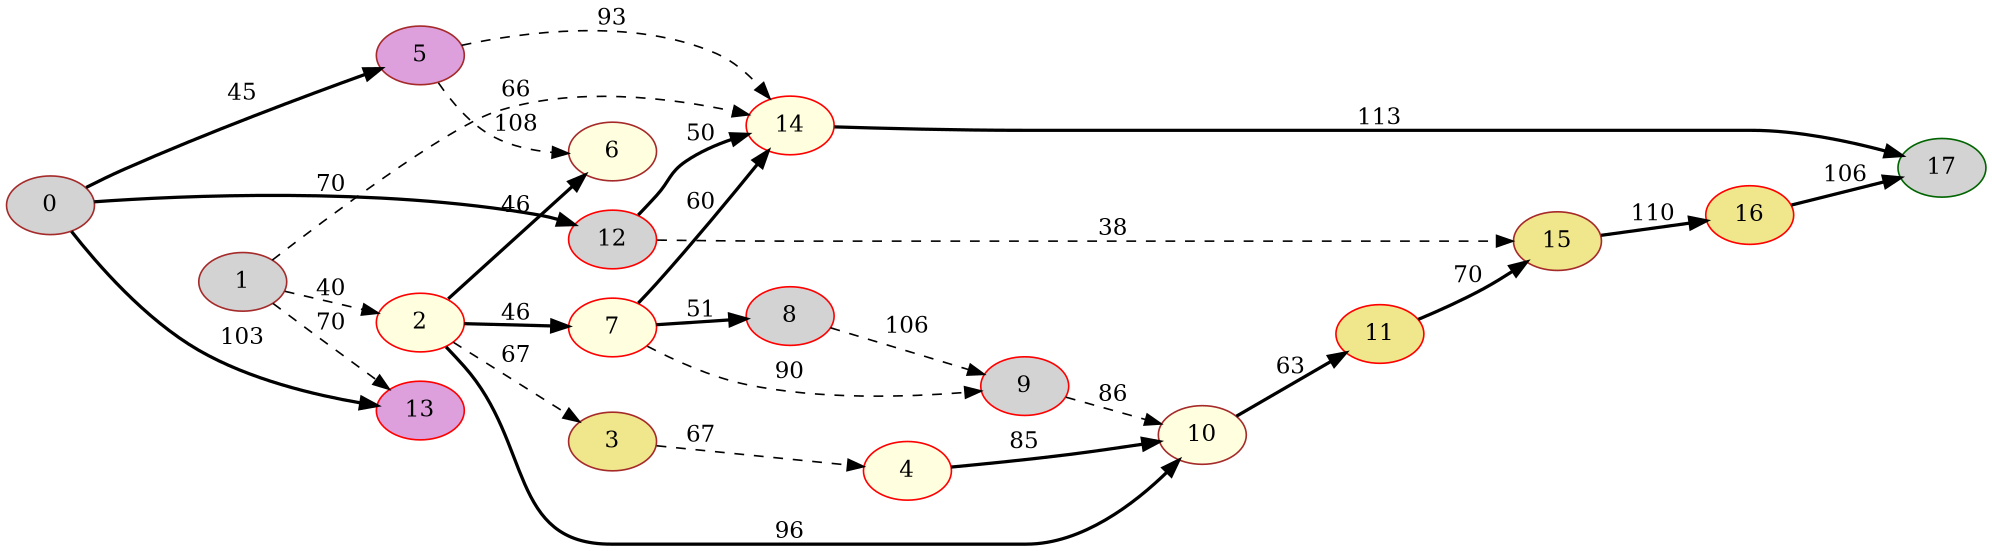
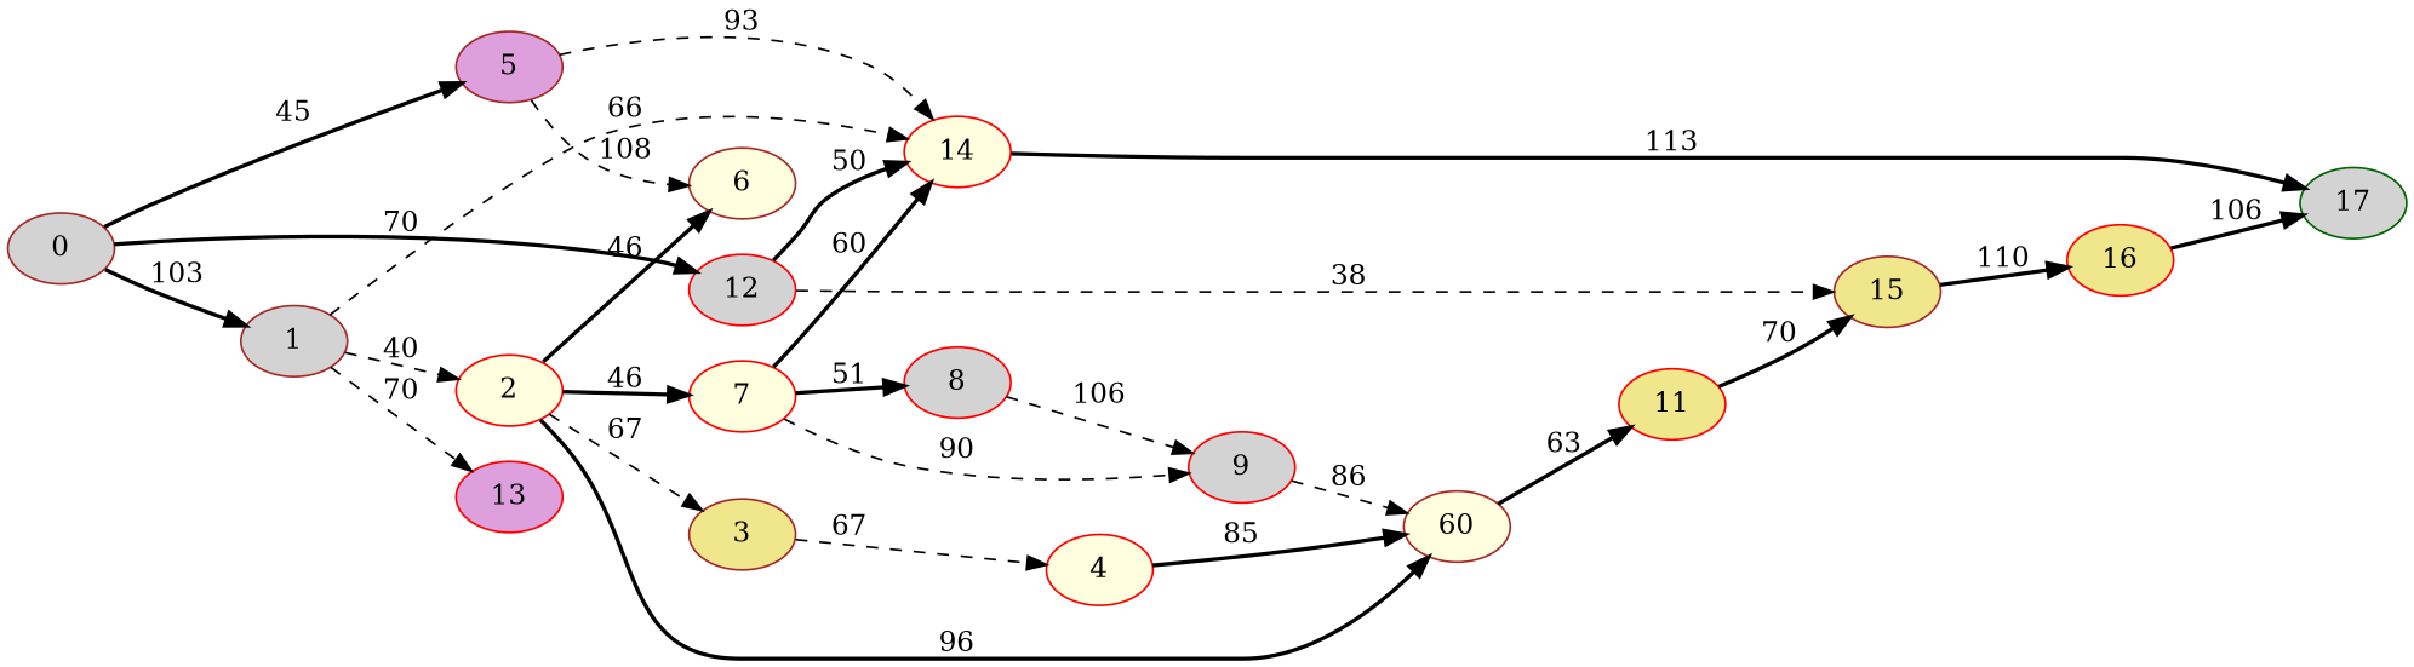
  digraph {
    rankdir=LR
    node [color=red fillcolor=lightgrey style=filled]
    edge [style=bold]
    0 [color=brown]
    1 [color=brown]
    5 [color=brown fillcolor=plum]
    12
    2 [fillcolor=lightyellow]
    13 [fillcolor=plum]
    14 [fillcolor=lightyellow]
    6 [color=brown fillcolor=lightyellow]
    15 [color=brown fillcolor=khaki]
    3 [color=brown fillcolor=khaki]
    7 [fillcolor=lightyellow]
-   10 [color=brown fillcolor=lightyellow]
+   10 [color=brown fillcolor=lightyellow label=60]
    17 [color=darkgreen]
    16 [fillcolor=khaki]
    4 [fillcolor=lightyellow]
    9
    8
    11 [fillcolor=khaki]
-   0 -> 13 [label=103]
+   0 -> 1 [label=103]
    0 -> 5 [label=45]
    0 -> 12 [label=70]
    1 -> 2 [label=40 style=dashed]
    1 -> 13 [label=70 style=dashed]
    1 -> 14 [label=66 style=dashed]
    5 -> 14 [label=93 style=dashed]
    5 -> 6 [label=108 style=dashed]
    12 -> 14 [label=50]
    12 -> 15 [label=38 style=dashed]
    2 -> 6 [label=46]
    2 -> 3 [label=67 style=dashed]
    2 -> 7 [label=46]
    2 -> 10 [label=96]
    14 -> 17 [label=113]
    15 -> 16 [label=110]
    3 -> 4 [label=67 style=dashed]
    7 -> 14 [label=60]
    7 -> 9 [label=90 style=dashed]
    7 -> 8 [label=51]
    10 -> 11 [label=63]
    16 -> 17 [label=106]
    4 -> 10 [label=85]
    9 -> 10 [label=86 style=dashed]
    8 -> 9 [label=106 style=dashed]
    11 -> 15 [label=70]
  }
